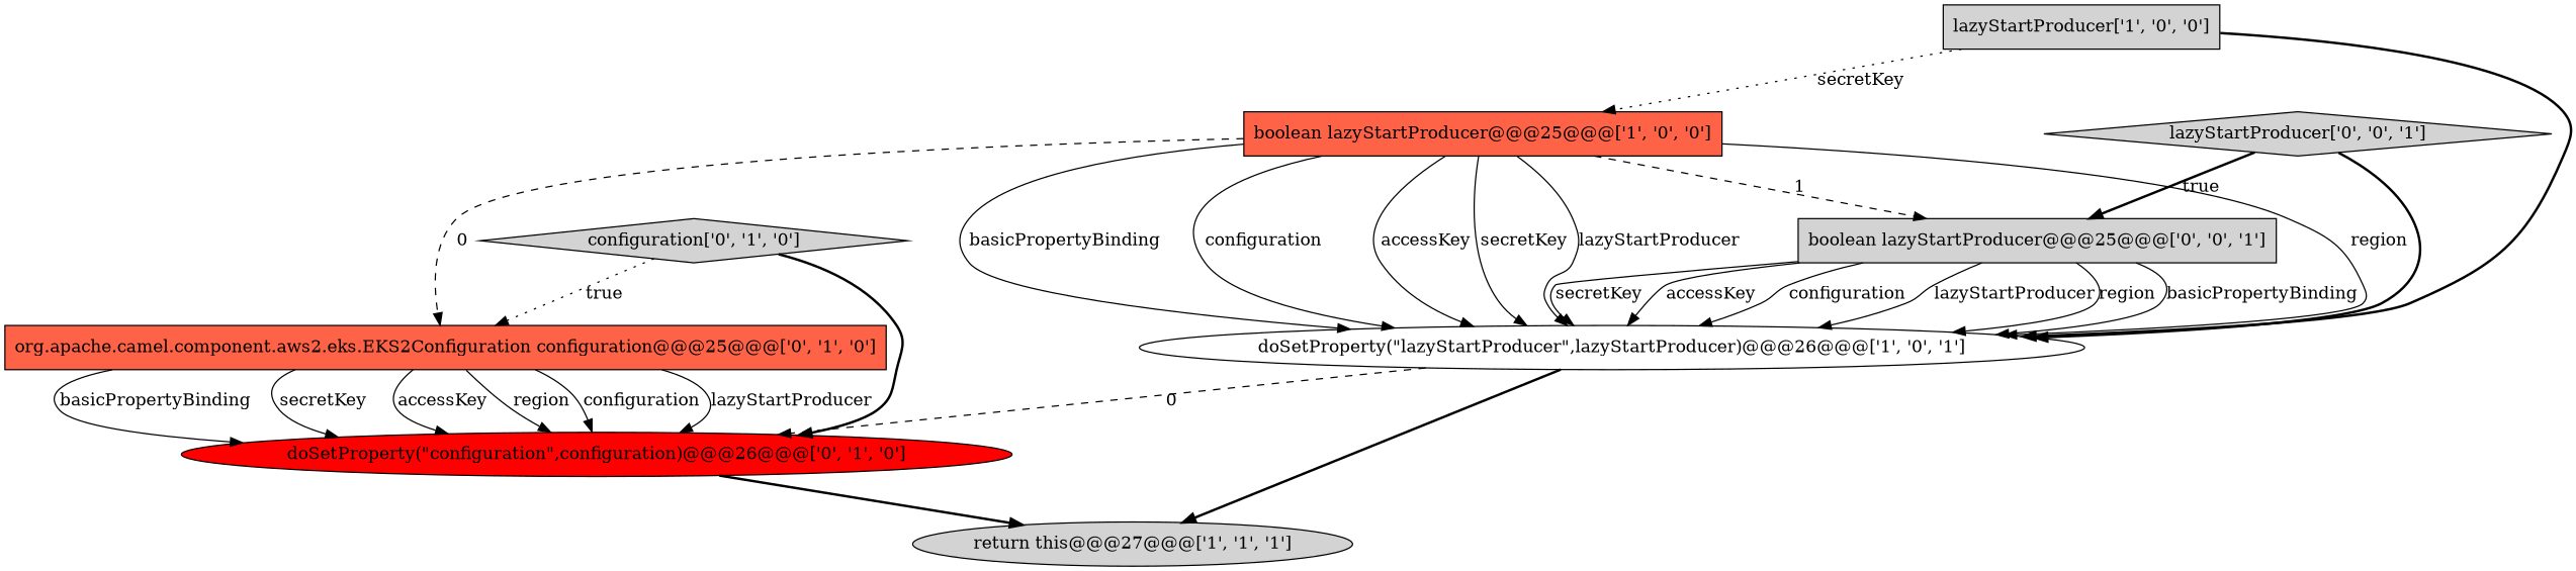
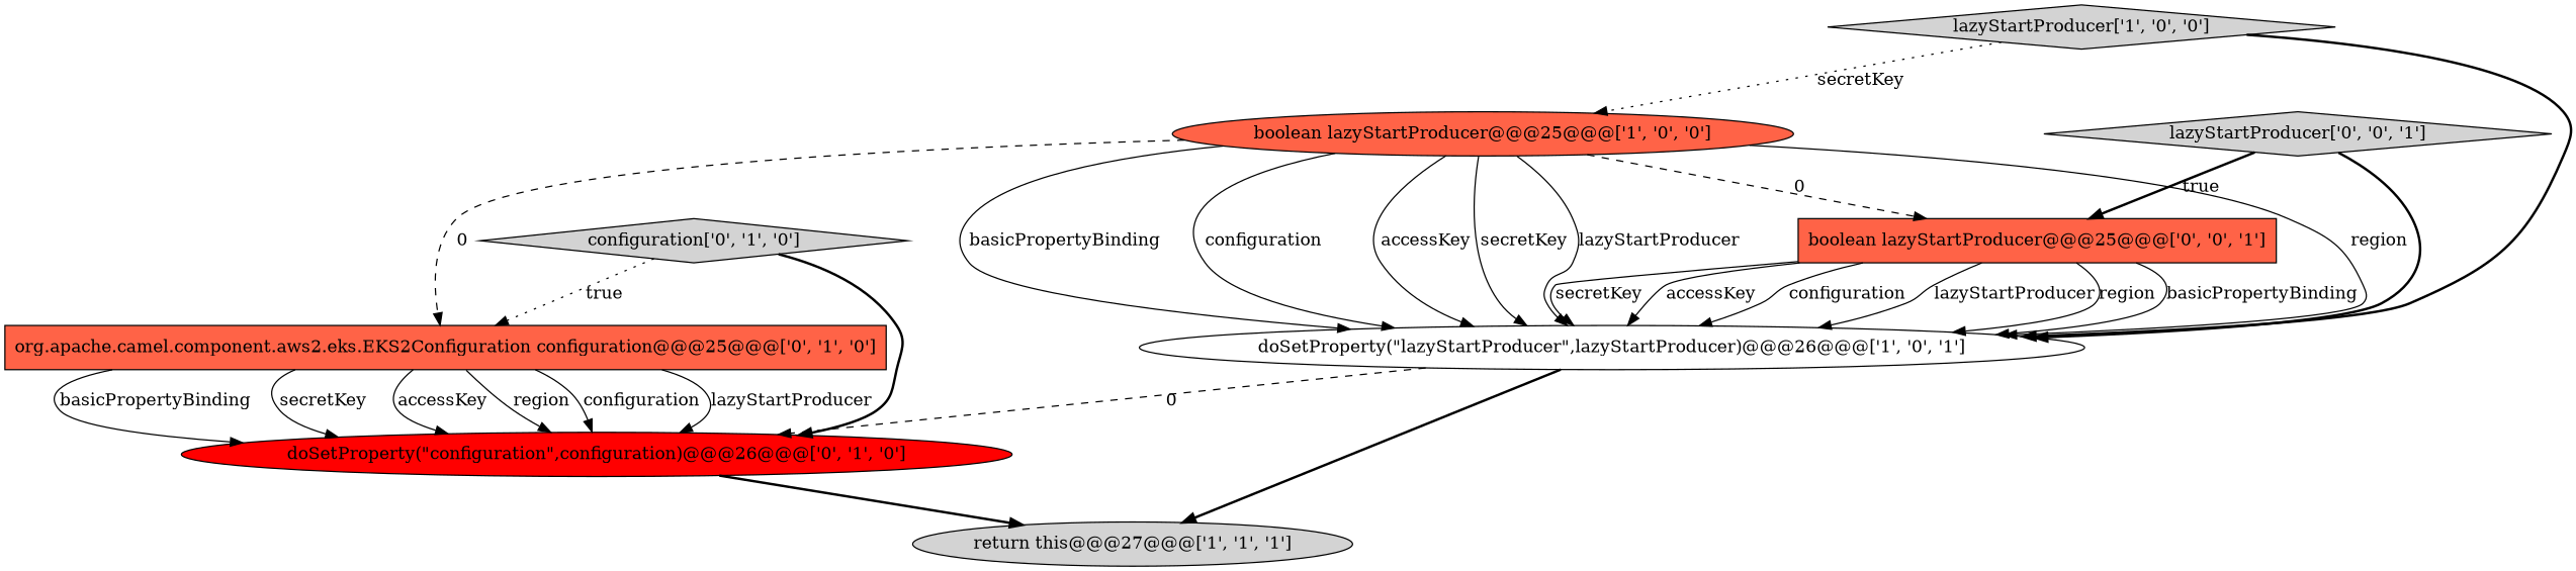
  digraph {
    node [fillcolor=lightgray shape=ellipse style=filled]
    edge [style=solid]
    n1 [label="return this@@@27@@@['1', '1', '1']"]
    n2 [fillcolor=red label="doSetProperty(\"configuration\",configuration)@@@26@@@['0', '1', '0']"]
    n3 [label="configuration['0', '1', '0']" shape=diamond]
    n4 [fillcolor=tomato label="org.apache.camel.component.aws2.eks.EKS2Configuration configuration@@@25@@@['0', '1', '0']" shape=box]
-   n5 [label="lazyStartProducer['1', '0', '0']" shape=box]
-   n6 [fillcolor=tomato label="boolean lazyStartProducer@@@25@@@['1', '0', '0']" shape=box]
+   n5 [label="lazyStartProducer['1', '0', '0']" shape=diamond]
+   n6 [fillcolor=tomato label="boolean lazyStartProducer@@@25@@@['1', '0', '0']"]
    n7 [fillcolor=white label="doSetProperty(\"lazyStartProducer\",lazyStartProducer)@@@26@@@['1', '0', '1']"]
-   n8 [label="boolean lazyStartProducer@@@25@@@['0', '0', '1']" shape=box]
+   n8 [fillcolor=tomato label="boolean lazyStartProducer@@@25@@@['0', '0', '1']" shape=box]
    n9 [label="lazyStartProducer['0', '0', '1']" shape=diamond]
    n2 -> n1 [style=bold]
    n3 -> n2 [style=bold]
    n3 -> n4 [label=true style=dotted]
    n4 -> n2 [label=region]
    n4 -> n2 [label=configuration]
    n4 -> n2 [label=lazyStartProducer]
    n4 -> n2 [label=basicPropertyBinding]
    n4 -> n2 [label=secretKey]
    n4 -> n2 [label=accessKey]
    n5 -> n6 [label=secretKey style=dotted]
    n5 -> n7 [style=bold]
    n6 -> n4 [label=0 style=dashed]
    n6 -> n7 [label=secretKey]
    n6 -> n7 [label=lazyStartProducer]
    n6 -> n7 [label=region]
    n6 -> n7 [label=basicPropertyBinding]
    n6 -> n7 [label=configuration]
    n6 -> n7 [label=accessKey]
-   n6 -> n8 [label=1 style=dashed]
+   n6 -> n8 [label=0 style=dashed]
    n7 -> n1 [style=bold]
    n7 -> n2 [label=0 style=dashed]
    n8 -> n7 [label=configuration]
    n8 -> n7 [label=lazyStartProducer]
    n8 -> n7 [label=region]
    n8 -> n7 [label=basicPropertyBinding]
    n8 -> n7 [label=secretKey]
    n8 -> n7 [label=accessKey]
    n9 -> n7 [style=bold]
    n9 -> n8 [label=true style=bold]
  }
